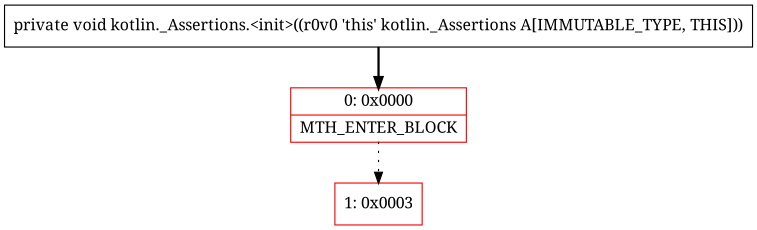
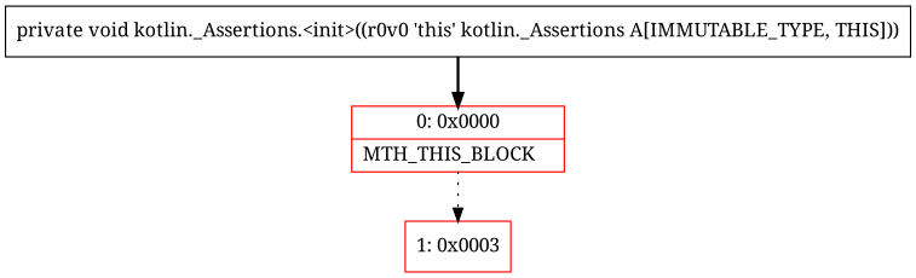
  digraph {
    fontname="Noto Serif"
    node [color=red shape=record fontname="Noto Serif"]
    edge [fontname="Noto Serif"]
-   n1 [label="{0\:\ 0x0000|MTH_ENTER_BLOCK\l}"]
+   n1 [label="{0\:\ 0x0000|MTH_THIS_BLOCK\l}"]
    n2 [label="{1\:\ 0x0003}"]
    n3 [label="{private void kotlin._Assertions.\<init\>((r0v0 'this' kotlin._Assertions A[IMMUTABLE_TYPE, THIS])) }" color=""]
    subgraph cluster_1 {
      label="R(0)"
    }
    n1 -> n2 [style=dotted]
    n3 -> n1 [style=bold]
  }
